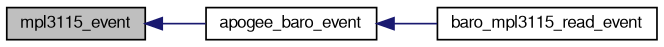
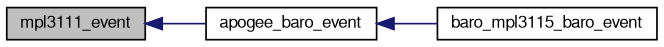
  digraph {
    rankdir=LR
    node [color=black fillcolor=white fontname=FreeSans fontsize=10 shape=record style=filled]
    edge [color=midnightblue dir=back fontname=FreeSans fontsize=10 labelfontname=FreeSans labelfontsize=10 style=solid]
-   n1 [fillcolor=grey75 fontcolor=black height=0.2 label=mpl3115_event width=0.4]
+   n1 [fillcolor=grey75 fontcolor=black height=0.2 label=mpl3111_event width=0.4]
    n2 [height=0.2 label=apogee_baro_event width=0.4]
-   n3 [height=0.2 label=baro_mpl3115_read_event width=0.4]
+   n3 [height=0.2 label=baro_mpl3115_baro_event width=0.4]
    n1 -> n2
    n2 -> n3
  }
